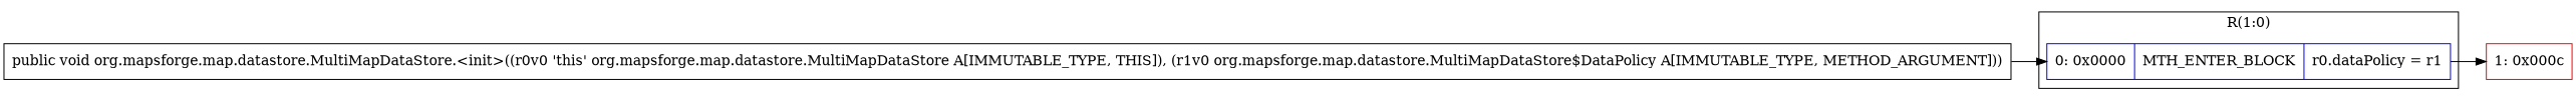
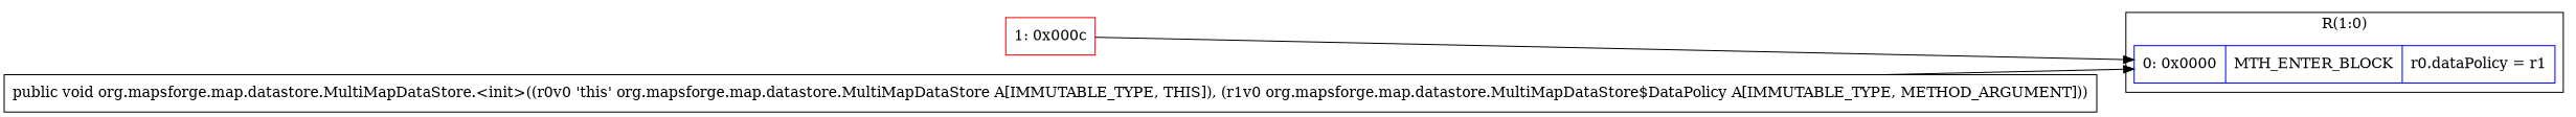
  digraph {
    rankdir=LR
    node [shape=record]
    n1 [color=blue label="{0\:\ 0x0000|MTH_ENTER_BLOCK\l|r0.dataPolicy = r1\l}"]
    n2 [color=red label="{1\:\ 0x000c}"]
    n3 [label="{public void org.mapsforge.map.datastore.MultiMapDataStore.\<init\>((r0v0 'this' org.mapsforge.map.datastore.MultiMapDataStore A[IMMUTABLE_TYPE, THIS]), (r1v0 org.mapsforge.map.datastore.MultiMapDataStore$DataPolicy A[IMMUTABLE_TYPE, METHOD_ARGUMENT])) }"]
    subgraph cluster_1 {
      label="R(1:0)"
      n1
    }
-   n1 -> n2
+   n2 -> n1
    n3 -> n1
  }
